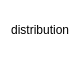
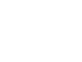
  <mxCell id="0" />
  <mxCell id="1" parent="0" />
- <mxCell id="2" value="distribution" style="text;html=1;strokeColor=none;fillColor=none;align=center;verticalAlign=middle;whiteSpace=wrap;rounded=0;" vertex="1" parent="1"><mxGeometry x="20" y="20" width="40" height="20" as="geometry" /></mxCell>
